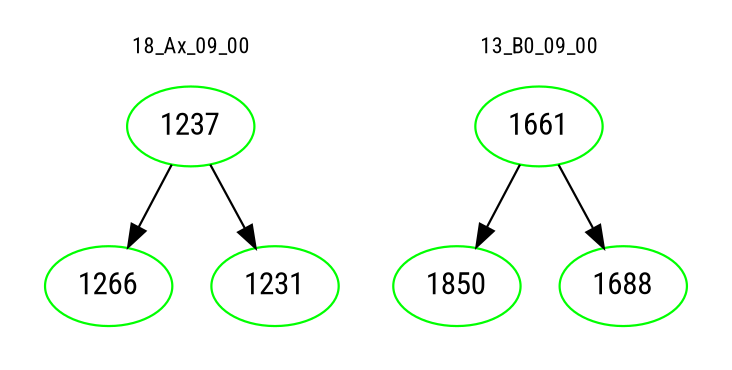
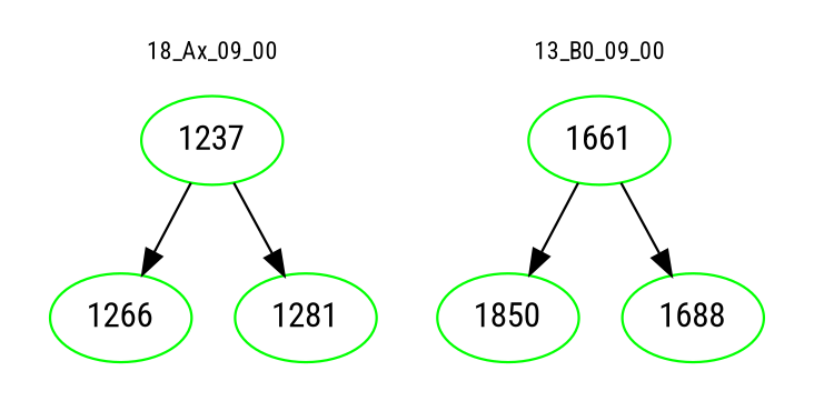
  digraph {
    fontname="Roboto Condensed"
    node [color=green fontname="Roboto Condensed"]
    edge [color=black fontname="Roboto Condensed"]
    n1 [label=1237]
    n2 [label=1266]
-   n3 [label=1231]
+   n3 [label=1281]
    n4 [label=1661]
    n5 [label=1850]
    n6 [label=1688]
    subgraph cluster_1 {
      color=white
      fontsize=10
      label="18_Ax_09_00"
      n1
      n2
      n3
    }
    subgraph cluster_2 {
      color=white
      fontsize=10
      label="13_B0_09_00"
      n4
      n5
      n6
    }
    n1 -> n2
    n1 -> n3
    n4 -> n5
    n4 -> n6
  }
